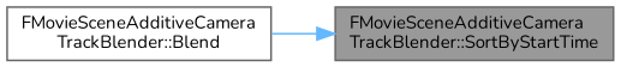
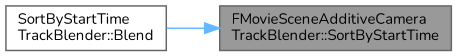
  digraph {
    rankdir=RL
    fontname=Nunito
    node [fontname=Nunito fontsize=10 shape=box style=filled]
    n1 [color=gray40 fillcolor=grey60 fontcolor=black height=0.2 label="FMovieSceneAdditiveCamera\lTrackBlender::SortByStartTime" width=0.4]
-   n2 [color=grey40 fillcolor=white height=0.2 label="FMovieSceneAdditiveCamera\lTrackBlender::Blend" width=0.4]
+   n2 [color=grey40 fillcolor=white height=0.2 label="SortByStartTime\lTrackBlender::Blend" width=0.4]
    n1 -> n2 [color=steelblue1 dir=back fontname=Nunito fontsize=10 labelfontname=Helvetica labelfontsize=10 style=solid]
  }
